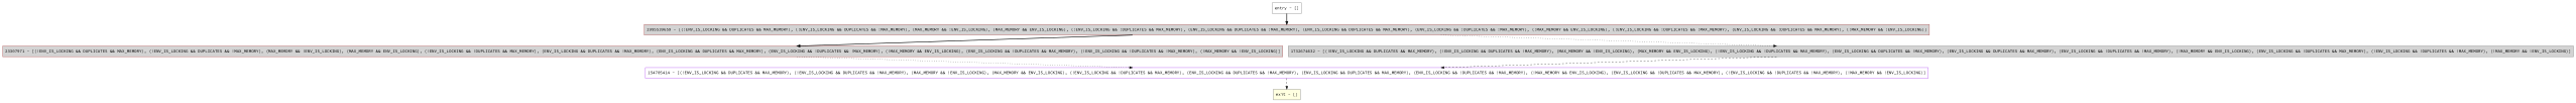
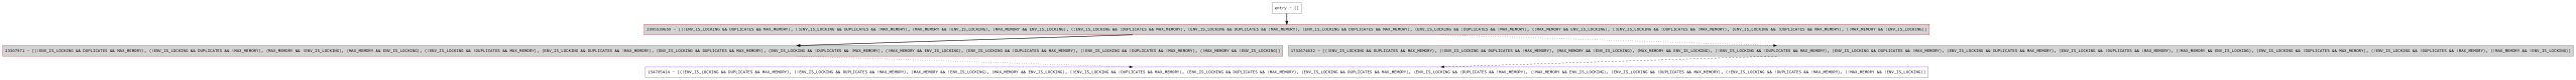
  digraph {
    fontname="Source Code Pro"
    node [shape=record style=filled fillcolor=lightgrey color=gray40 fontname="Source Code Pro"]
    edge [style=bold fontname="Source Code Pro"]
    n1 [label="entry - []" fillcolor=white]
    n2 [label="1995539659 - [(!ENV_IS_LOCKING && DUPLICATES && MAX_MEMORY), (!ENV_IS_LOCKING && DUPLICATES && !MAX_MEMORY), (MAX_MEMORY && !ENV_IS_LOCKING), (MAX_MEMORY && ENV_IS_LOCKING), (!ENV_IS_LOCKING && !DUPLICATES && MAX_MEMORY), (ENV_IS_LOCKING && DUPLICATES && !MAX_MEMORY), (ENV_IS_LOCKING && DUPLICATES && MAX_MEMORY), (ENV_IS_LOCKING && !DUPLICATES && !MAX_MEMORY), (!MAX_MEMORY && ENV_IS_LOCKING), (!ENV_IS_LOCKING && !DUPLICATES && !MAX_MEMORY), (ENV_IS_LOCKING && !DUPLICATES && MAX_MEMORY), (!MAX_MEMORY && !ENV_IS_LOCKING)]" color=brown]
-   n3 [label="exit - []" fillcolor=lightyellow]
    n4 [label="23307971 - [(!ENV_IS_LOCKING && DUPLICATES && MAX_MEMORY), (!ENV_IS_LOCKING && DUPLICATES && !MAX_MEMORY), (MAX_MEMORY && !ENV_IS_LOCKING), (MAX_MEMORY && ENV_IS_LOCKING), (!ENV_IS_LOCKING && !DUPLICATES && MAX_MEMORY), (ENV_IS_LOCKING && DUPLICATES && !MAX_MEMORY), (ENV_IS_LOCKING && DUPLICATES && MAX_MEMORY), (ENV_IS_LOCKING && !DUPLICATES && !MAX_MEMORY), (!MAX_MEMORY && ENV_IS_LOCKING), (ENV_IS_LOCKING && !DUPLICATES && MAX_MEMORY), (!ENV_IS_LOCKING && !DUPLICATES && !MAX_MEMORY), (!MAX_MEMORY && !ENV_IS_LOCKING)]" color=brown]
    n5 [label="1732674632 - [(!ENV_IS_LOCKING && DUPLICATES && MAX_MEMORY), (!ENV_IS_LOCKING && DUPLICATES && !MAX_MEMORY), (MAX_MEMORY && !ENV_IS_LOCKING), (MAX_MEMORY && ENV_IS_LOCKING), (!ENV_IS_LOCKING && !DUPLICATES && MAX_MEMORY), (ENV_IS_LOCKING && DUPLICATES && !MAX_MEMORY), (ENV_IS_LOCKING && DUPLICATES && MAX_MEMORY), (ENV_IS_LOCKING && !DUPLICATES && !MAX_MEMORY), (!MAX_MEMORY && ENV_IS_LOCKING), (ENV_IS_LOCKING && !DUPLICATES && MAX_MEMORY), (!ENV_IS_LOCKING && !DUPLICATES && !MAX_MEMORY), (!MAX_MEMORY && !ENV_IS_LOCKING)]"]
    n6 [label="154705414 - [(!ENV_IS_LOCKING && DUPLICATES && MAX_MEMORY), (!ENV_IS_LOCKING && DUPLICATES && !MAX_MEMORY), (MAX_MEMORY && !ENV_IS_LOCKING), (MAX_MEMORY && ENV_IS_LOCKING), (!ENV_IS_LOCKING && !DUPLICATES && MAX_MEMORY), (ENV_IS_LOCKING && DUPLICATES && !MAX_MEMORY), (ENV_IS_LOCKING && DUPLICATES && MAX_MEMORY), (ENV_IS_LOCKING && !DUPLICATES && !MAX_MEMORY), (!MAX_MEMORY && ENV_IS_LOCKING), (ENV_IS_LOCKING && !DUPLICATES && MAX_MEMORY), (!ENV_IS_LOCKING && !DUPLICATES && !MAX_MEMORY), (!MAX_MEMORY && !ENV_IS_LOCKING)]" fillcolor=white color=purple]
    n1 -> n2
    n2 -> n4
    n2 -> n5 [style=dotted]
    n4 -> n6 [style=dotted]
    n5 -> n6 [style=dashed]
-   n6 -> n3 [style=dashed]
  }
